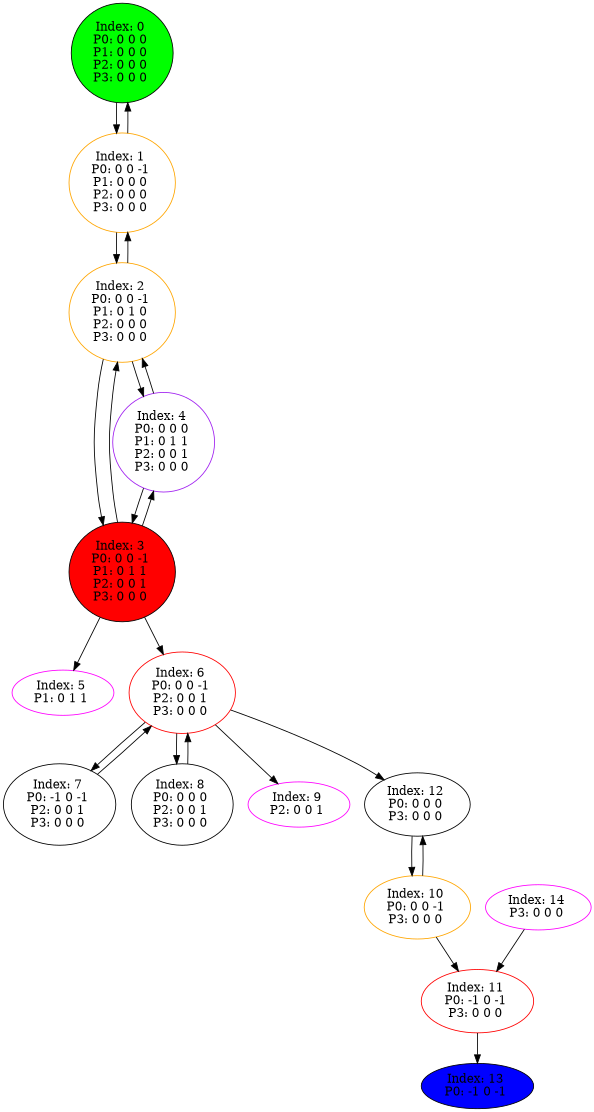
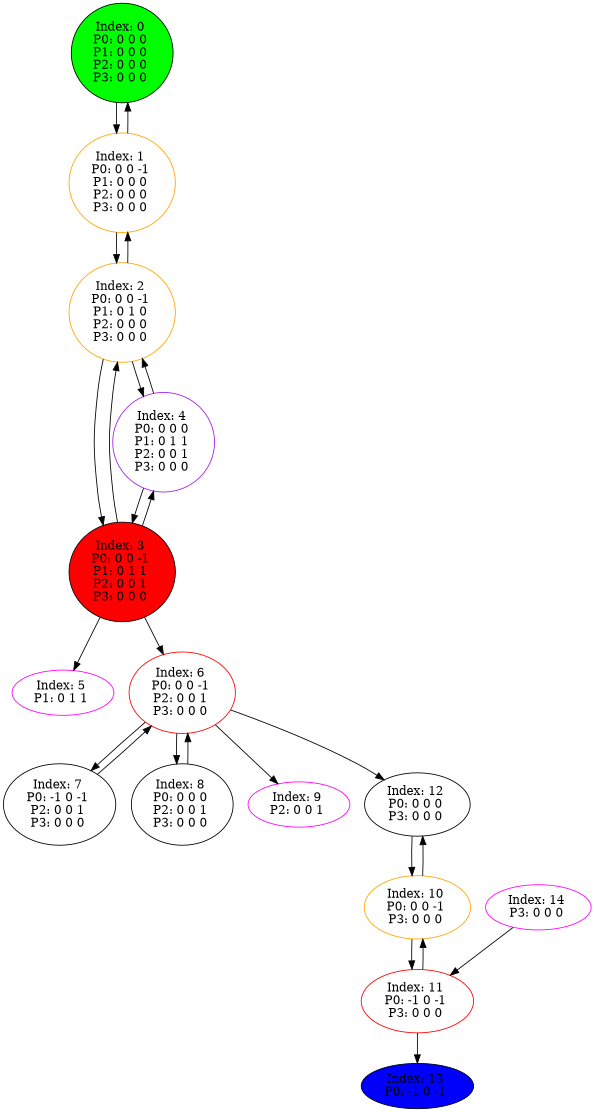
  digraph {
    color=black
    n1 [fillcolor=green label="Index: 0 \nP0: 0 0 0 \nP1: 0 0 0 \nP2: 0 0 0 \nP3: 0 0 0 \n" style=filled]
    n2 [color=orange label="Index: 1 \nP0: 0 0 -1 \nP1: 0 0 0 \nP2: 0 0 0 \nP3: 0 0 0 \n"]
    n3 [color=orange label="Index: 2 \nP0: 0 0 -1 \nP1: 0 1 0 \nP2: 0 0 0 \nP3: 0 0 0 \n"]
    n4 [fillcolor=red label="Index: 3 \nP0: 0 0 -1 \nP1: 0 1 1 \nP2: 0 0 1 \nP3: 0 0 0 \n" style=filled]
    n5 [color=purple label="Index: 4 \nP0: 0 0 0 \nP1: 0 1 1 \nP2: 0 0 1 \nP3: 0 0 0 \n"]
    n6 [color=fuchsia label="Index: 5 \nP1: 0 1 1 \n"]
    n7 [color=red label="Index: 6 \nP0: 0 0 -1 \nP2: 0 0 1 \nP3: 0 0 0 \n"]
    n8 [label="Index: 7 \nP0: -1 0 -1 \nP2: 0 0 1 \nP3: 0 0 0 \n"]
    n9 [label="Index: 8 \nP0: 0 0 0 \nP2: 0 0 1 \nP3: 0 0 0 \n"]
    n10 [color=fuchsia label="Index: 9 \nP2: 0 0 1 \n"]
    n11 [label="Index: 12 \nP0: 0 0 0 \nP3: 0 0 0 \n"]
    n12 [color=orange label="Index: 10 \nP0: 0 0 -1 \nP3: 0 0 0 \n"]
    n13 [color=red label="Index: 11 \nP0: -1 0 -1 \nP3: 0 0 0 \n"]
    n14 [fillcolor=blue label="Index: 13 \nP0: -1 0 -1 \n" style=filled]
    n15 [color=fuchsia label="Index: 14 \nP3: 0 0 0 \n"]
    n1 -> n2
    n2 -> n1
    n2 -> n3
    n3 -> n2
    n3 -> n4
    n3 -> n5
    n4 -> n3
    n4 -> n5
    n4 -> n6
    n4 -> n7
    n5 -> n3
    n5 -> n4
    n7 -> n8
    n7 -> n9
    n7 -> n10
    n7 -> n11
    n8 -> n7
    n9 -> n7
    n11 -> n12
    n12 -> n11
    n12 -> n13
+   n13 -> n12
    n13 -> n14
    n15 -> n13
  }
